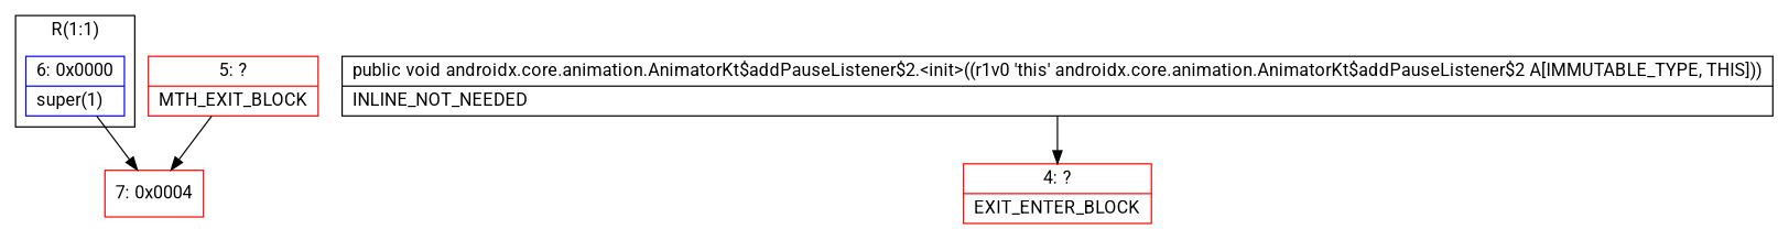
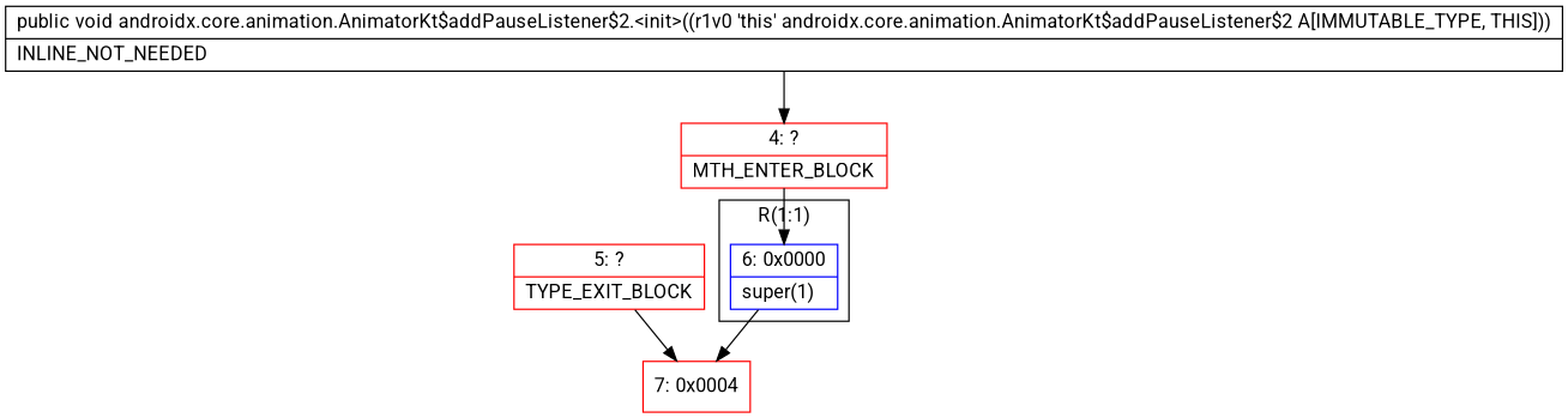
  digraph {
    fontname=Roboto
    node [color=red fontname=Roboto shape=record]
    edge [fontname=Roboto]
    n1 [color=blue label="{6\:\ 0x0000|super(1)\l}"]
    n2 [label="{7\:\ 0x0004}"]
-   n3 [label="{4\:\ ?|EXIT_ENTER_BLOCK\l}"]
-   n4 [label="{5\:\ ?|MTH_EXIT_BLOCK\l}"]
+   n3 [label="{4\:\ ?|MTH_ENTER_BLOCK\l}"]
+   n4 [label="{5\:\ ?|TYPE_EXIT_BLOCK\l}"]
    n5 [label="{public void androidx.core.animation.AnimatorKt$addPauseListener$2.\<init\>((r1v0 'this' androidx.core.animation.AnimatorKt$addPauseListener$2 A[IMMUTABLE_TYPE, THIS]))  | INLINE_NOT_NEEDED\l}" color=""]
    subgraph cluster_1 {
      label="R(1:1)"
      n1
    }
    n1 -> n2
+   n3 -> n1
    n4 -> n2
    n5 -> n3
  }
